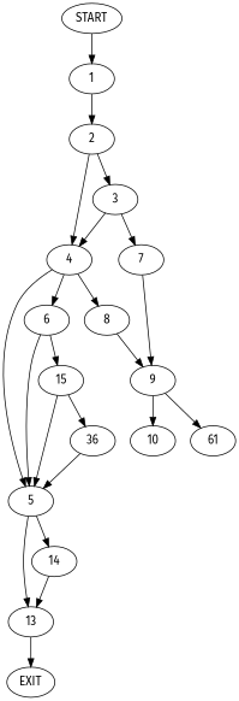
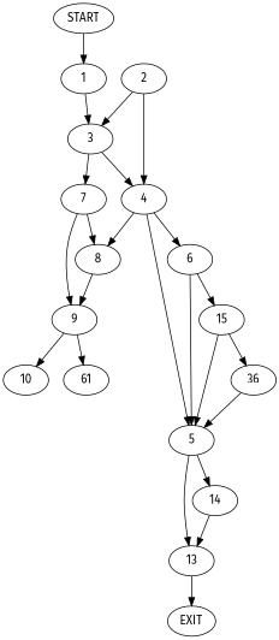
  digraph {
    fontname="Fira Sans"
    node [fontname="Fira Sans"]
    edge [fontname="Fira Sans"]
    n1 [label=START]
    1
    2
    n4 [label=EXIT]
    3
    4
    7
    5
    6
    8
    9
    13
    14
    15
    n15 [label=36]
    10
    n17 [label=61]
    n1 -> 1
-   1 -> 2
+   1 -> 3
    2 -> 3
    2 -> 4
    3 -> 4
    3 -> 7
    4 -> 5
    4 -> 6
    4 -> 8
+   7 -> 8
    7 -> 9
    5 -> 13
    5 -> 14
    6 -> 5
    6 -> 15
    8 -> 9
    9 -> 10
    9 -> n17
    13 -> n4
    14 -> 13
    15 -> 5
    15 -> n15
    n15 -> 5
  }
